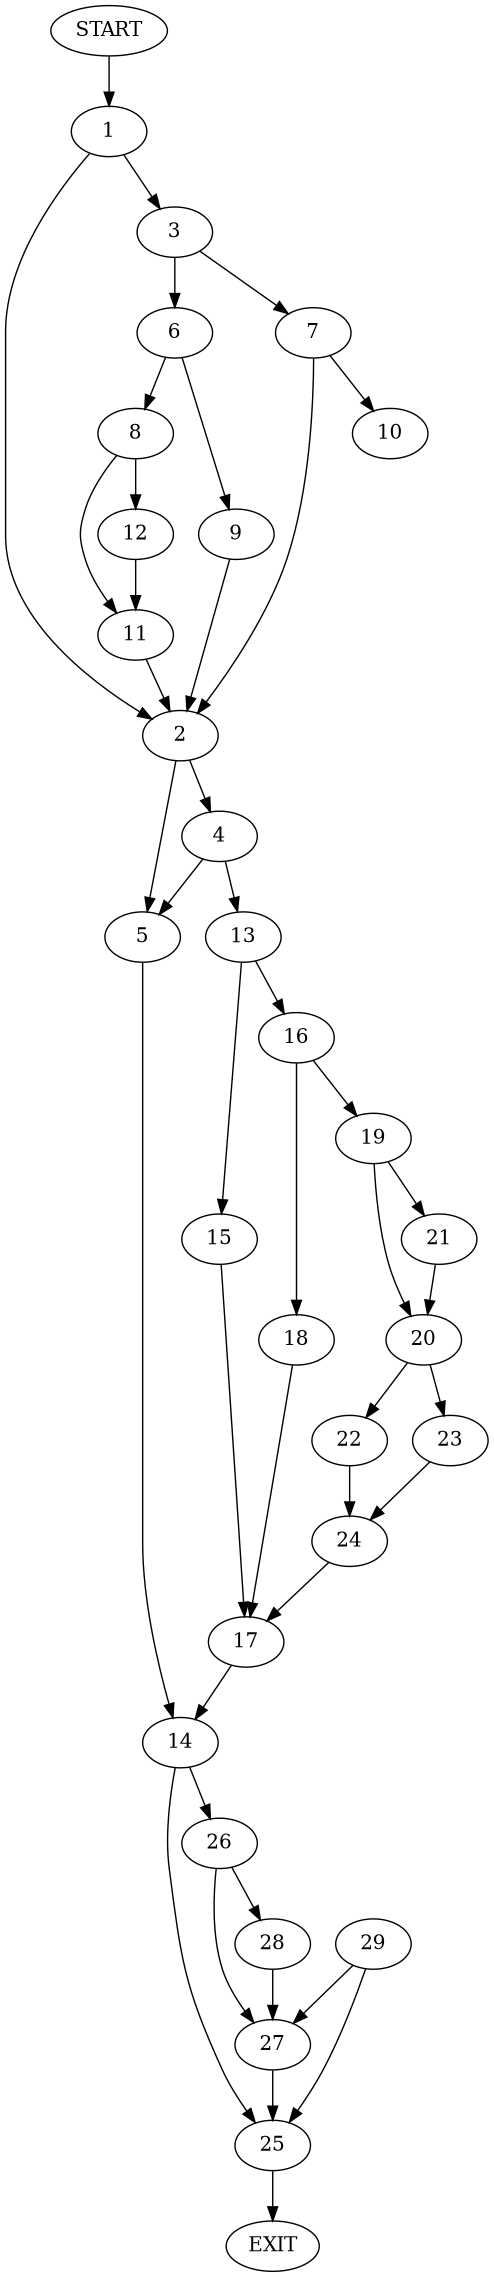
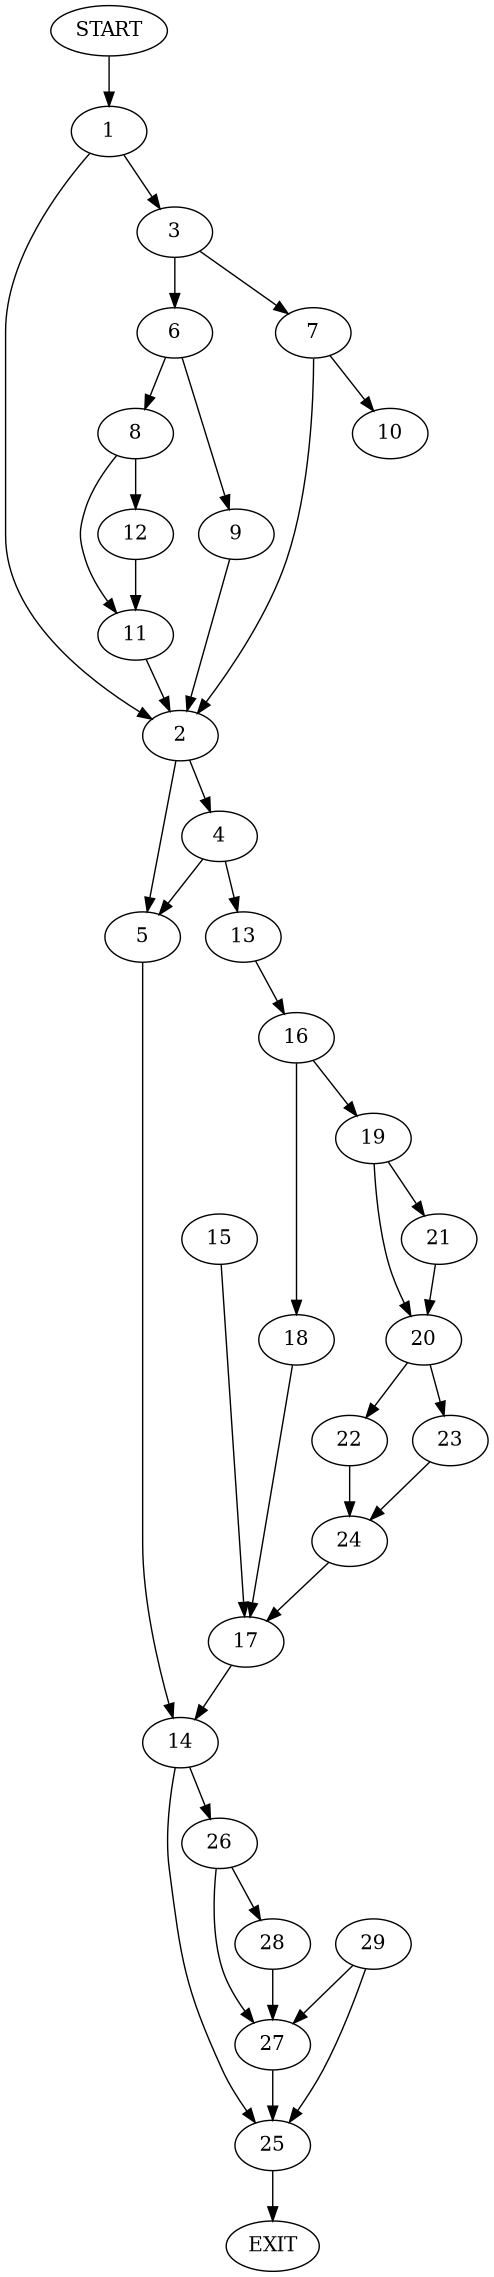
  digraph {
    n1 [label=START]
    1
    2
    3
    n5 [label=EXIT]
    4
    5
    6
    7
    13
    14
    8
    9
    10
    15
    16
    25
    26
    11
    12
    17
    18
    19
    27
    28
    20
    21
    22
    23
    24
    29
    n1 -> 1
    1 -> 2
    1 -> 3
    2 -> 4
    2 -> 5
    3 -> 6
    3 -> 7
    4 -> 5
    4 -> 13
    5 -> 14
    6 -> 8
    6 -> 9
    7 -> 2
    7 -> 10
-   13 -> 15
    13 -> 16
    14 -> 25
    14 -> 26
    8 -> 11
    8 -> 12
    9 -> 2
    15 -> 17
    16 -> 18
    16 -> 19
    25 -> n5
    26 -> 27
    26 -> 28
    11 -> 2
    12 -> 11
    17 -> 14
    18 -> 17
    19 -> 20
    19 -> 21
    27 -> 25
    28 -> 27
    20 -> 22
    20 -> 23
    21 -> 20
    22 -> 24
    23 -> 24
    24 -> 17
    29 -> 25
    29 -> 27
  }
